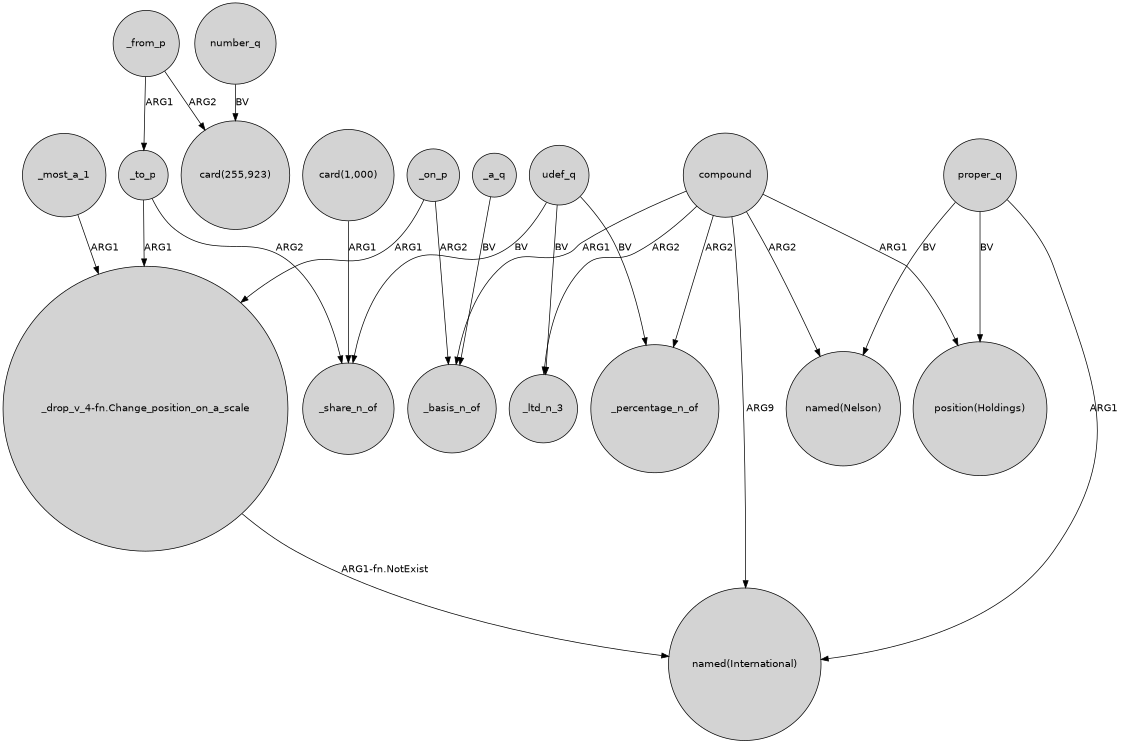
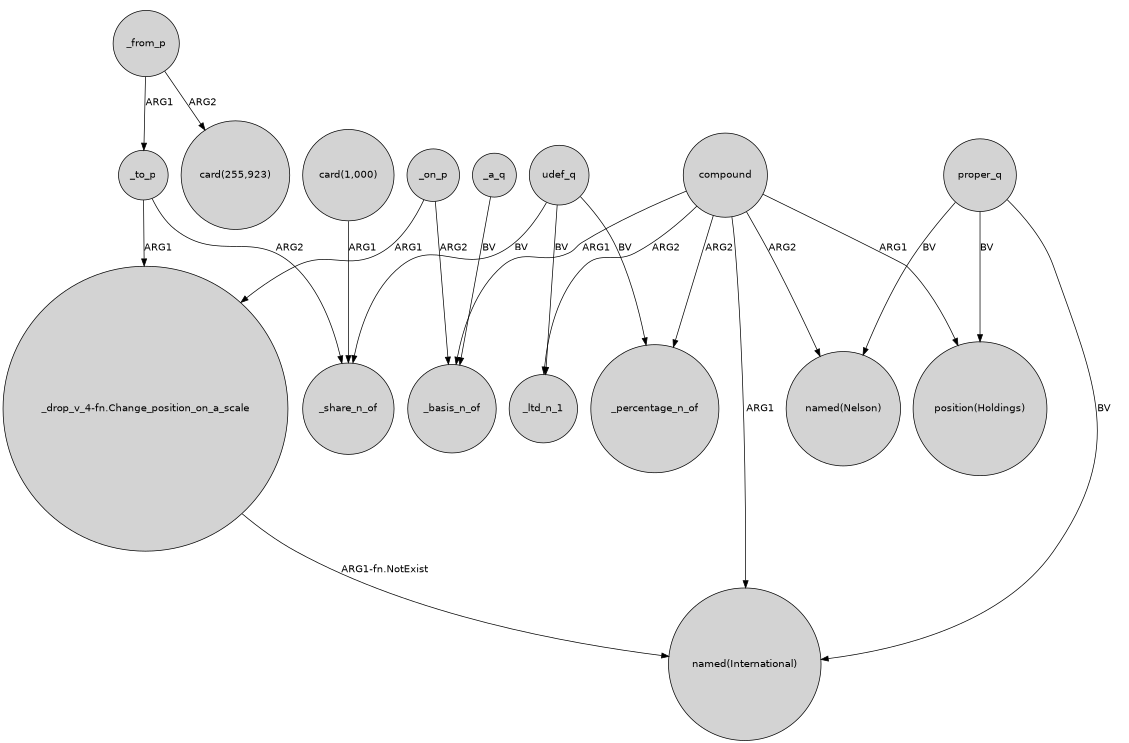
  digraph {
    fontname="DejaVu Sans"
    node [fontname="DejaVu Sans" shape=circle style=filled]
    edge [fontname="DejaVu Sans"]
    compound
    "named(International)"
    n3 [label="position(Holdings)"]
    _percentage_n_of
    _basis_n_of
    "named(Nelson)"
-   _ltd_n_1 [label=_ltd_n_3]
+   _ltd_n_1
    _to_p
    _share_n_of
    n10 [label="_drop_v_4-fn.Change_position_on_a_scale"]
-   _most_a_1
    proper_q
-   number_q
    "card(255,923)"
    _on_p
    _from_p
    _a_q
    "card(1,000)"
    udef_q
-   compound -> "named(International)" [label=ARG9]
+   compound -> "named(International)" [label=ARG1]
    compound -> n3 [label=ARG1]
    compound -> _percentage_n_of [label=ARG2]
    compound -> _basis_n_of [label=ARG1]
    compound -> "named(Nelson)" [label=ARG2]
    compound -> _ltd_n_1 [label=ARG2]
    _to_p -> _share_n_of [label=ARG2]
    _to_p -> n10 [label=ARG1]
    n10 -> "named(International)" [label="ARG1-fn.NotExist"]
-   _most_a_1 -> n10 [label=ARG1]
-   proper_q -> "named(International)" [label=ARG1]
+   proper_q -> "named(International)" [label=BV]
    proper_q -> n3 [label=BV]
    proper_q -> "named(Nelson)" [label=BV]
-   number_q -> "card(255,923)" [label=BV]
    _on_p -> _basis_n_of [label=ARG2]
    _on_p -> n10 [label=ARG1]
    _from_p -> _to_p [label=ARG1]
    _from_p -> "card(255,923)" [label=ARG2]
    _a_q -> _basis_n_of [label=BV]
    "card(1,000)" -> _share_n_of [label=ARG1]
    udef_q -> _percentage_n_of [label=BV]
    udef_q -> _ltd_n_1 [label=BV]
    udef_q -> _share_n_of [label=BV]
  }
